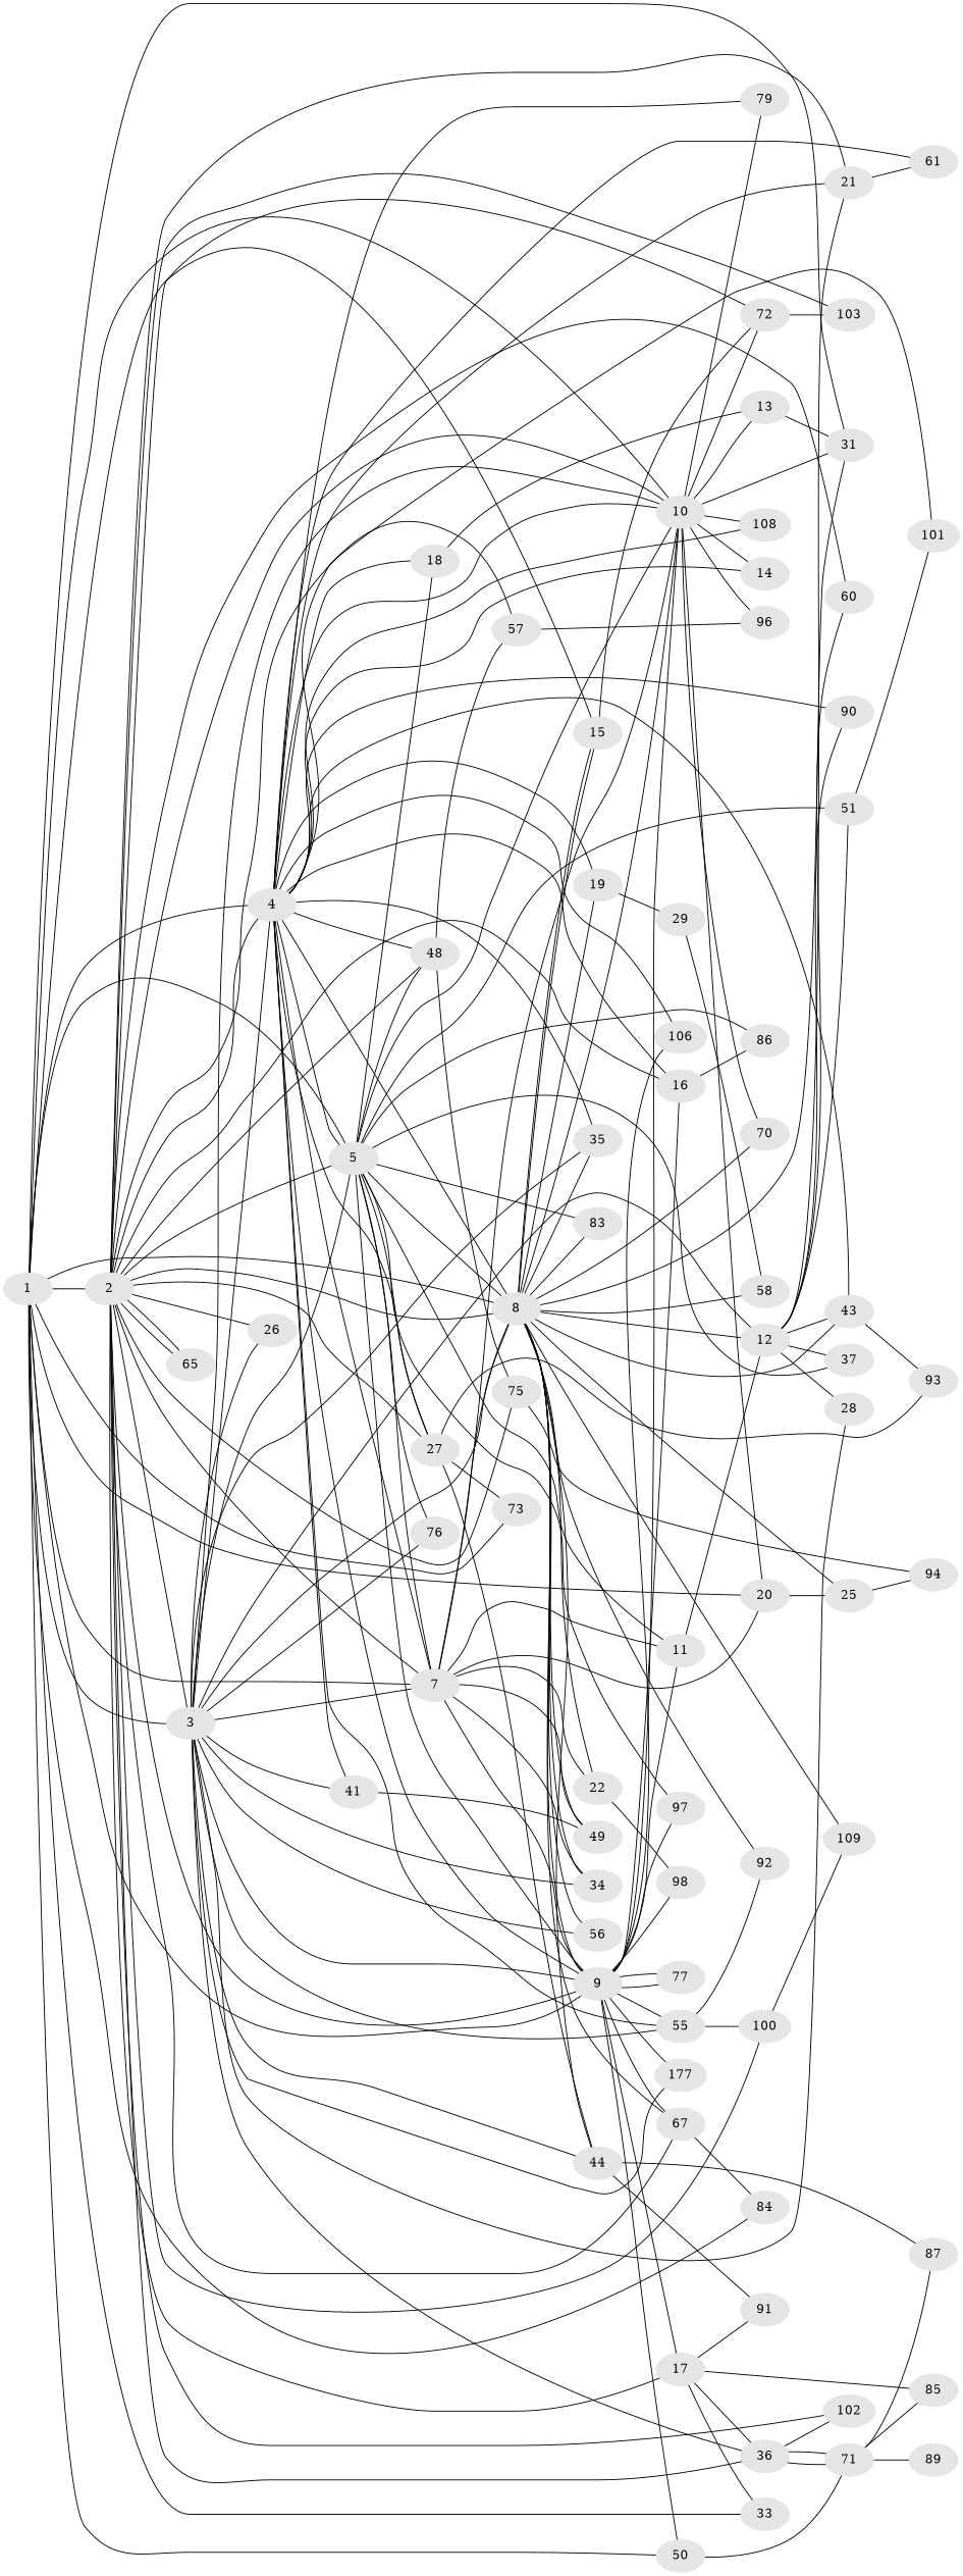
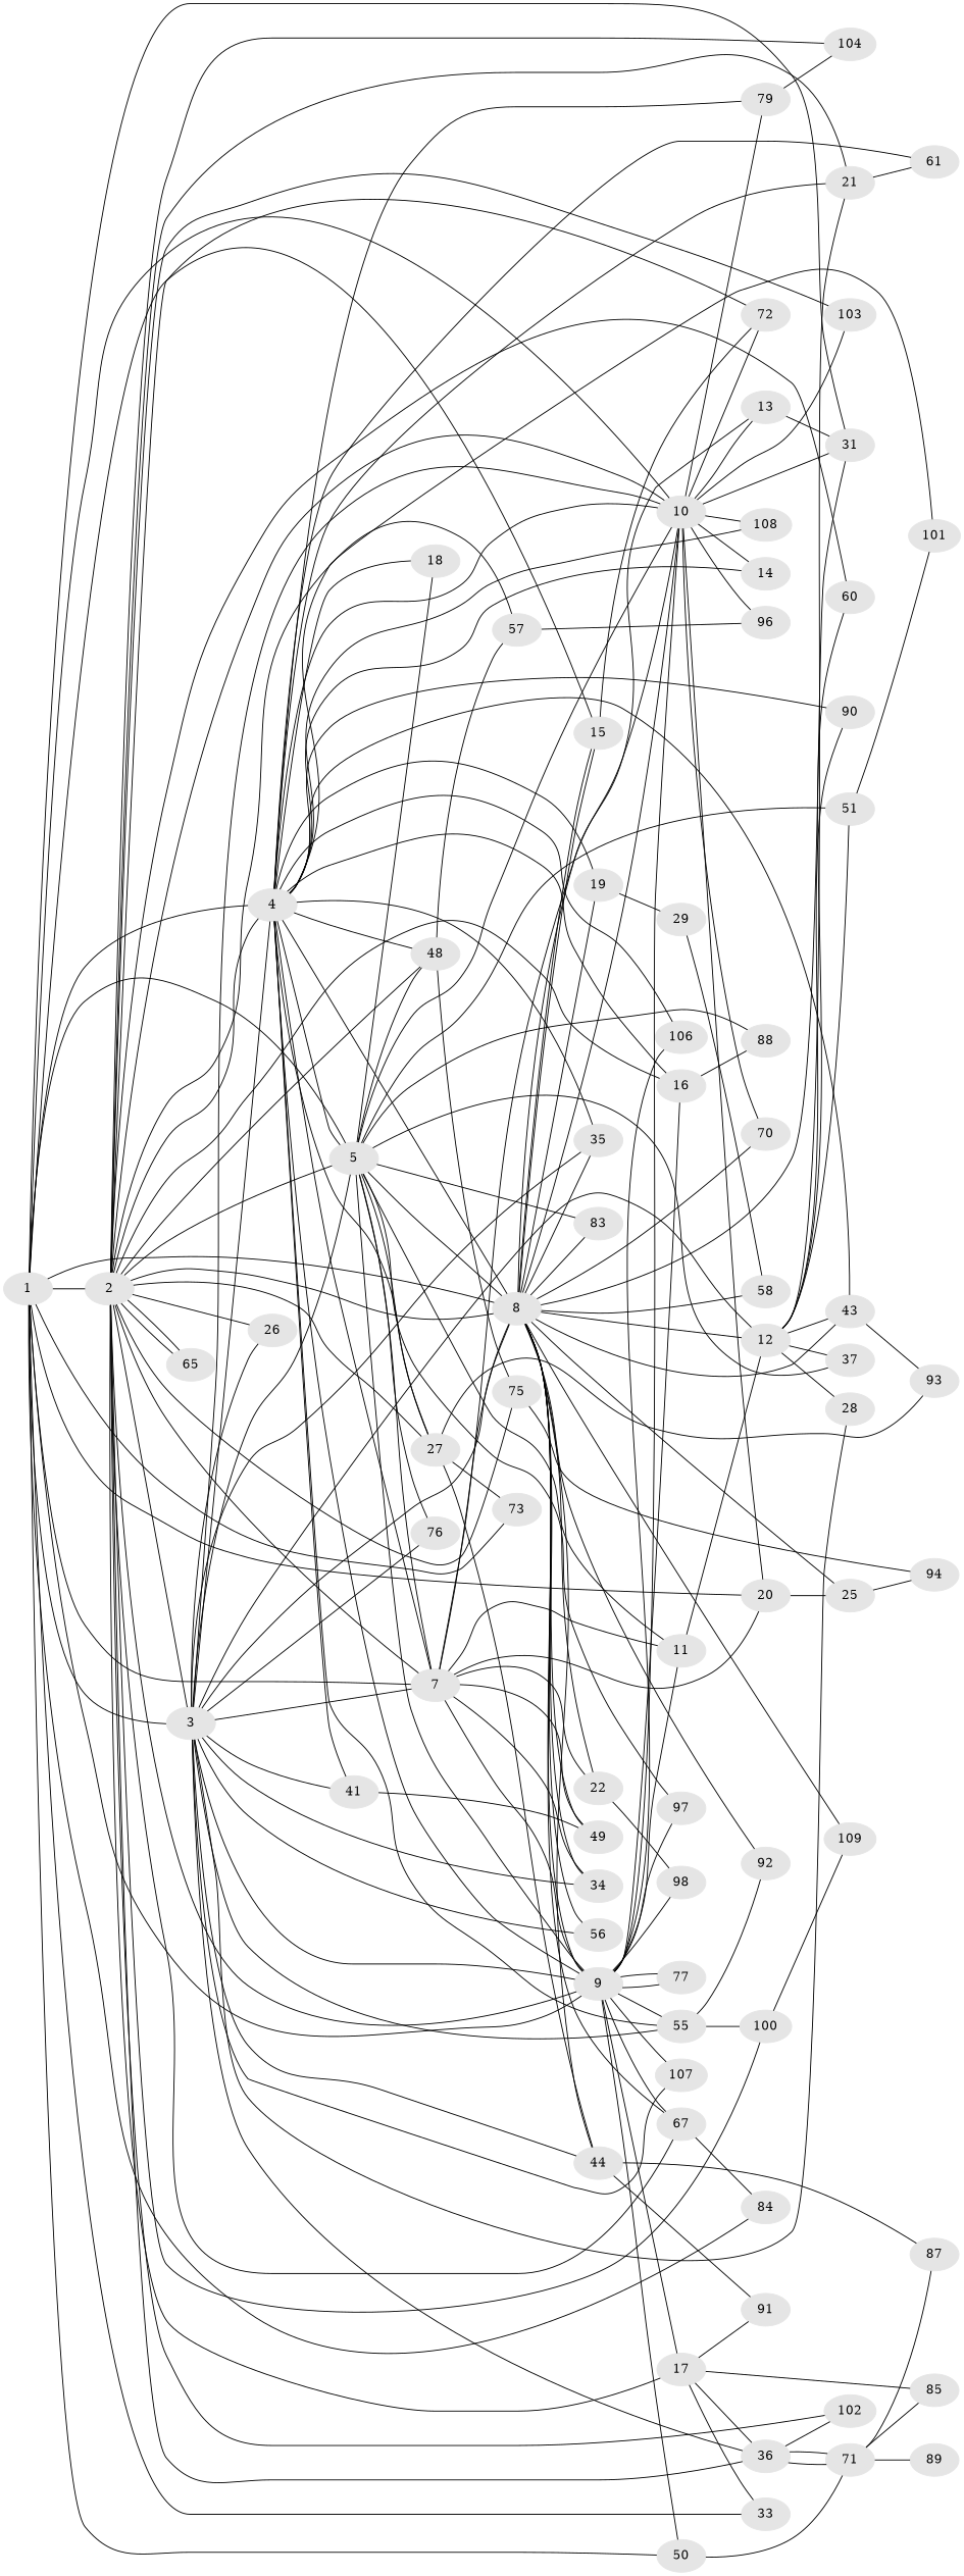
  graph {
    rankdir=LR
    node [color=gray90 style=filled]
    1 [super="+78"]
    2 [super="+63"]
    3 [super="+53"]
    4 [super="+45"]
    5 [super="+6"]
    7 [super="+32"]
    8 [super="+47"]
    9
    10 [super="+54"]
    15 [super="+59"]
    20
    31 [super="+39"]
    33 [super="+66"]
    50 [super="+81"]
    73
    84
    16 [super="+24"]
    17 [super="+38"]
    21 [super="+23"]
    26
    27 [super="+30"]
    36 [super="+52"]
    48 [super="+68"]
    57
    60
    65
    67 [super="+86"]
    72 [super="+95"]
    75
    100
    102
    103
+   104
    12 [super="+40"]
    28
    34 [super="+46"]
    35
    41
    44 [super="+74"]
    55 [super="+69"]
    56
    76
-   107 [label=177]
+   107
    14
    18
    19
    43 [super="+92"]
    61
    79
    90
    101
    106
    108
    11
    37
    51
    83 [super="+105"]
-   88 [label=86]
+   88
    97
    22
    49 [super="+64"]
    13 [super="+82"]
    25
    58
    n65 [label=92]
    70
    109
    77
    98
    96
    29
    71
    85
    91
    93
    94
    87
    89
    1 -- 2 [weight=2]
    1 -- 3
    1 -- 4
    1 -- 5 [weight=2]
    1 -- 7
    1 -- 8 [weight=2]
    1 -- 9
    1 -- 10
    1 -- 15
    1 -- 20
    1 -- 31
    1 -- 33 [weight=2]
    1 -- 50
    1 -- 73
    1 -- 84
    2 -- 3
    2 -- 4
    2 -- 5 [weight=2]
    2 -- 7
    2 -- 8 [weight=2]
    2 -- 9
    2 -- 10
    2 -- 16
    2 -- 17 [weight=2]
    2 -- 21
    2 -- 26
    2 -- 27
    2 -- 36
    2 -- 48
    2 -- 57
    2 -- 60
    2 -- 65
    2 -- 65
    2 -- 67
    2 -- 72
    2 -- 75
    2 -- 100
    2 -- 102
    2 -- 103
+   2 -- 104
    3 -- 4 [weight=2]
    3 -- 5 [weight=2]
    3 -- 7
    3 -- 8
    3 -- 9
    3 -- 10
    3 -- 26
    3 -- 36
    3 -- 12
    3 -- 28
    3 -- 34
    3 -- 35
    3 -- 41
    3 -- 44
    3 -- 55
    3 -- 56
    3 -- 76
    3 -- 107
    4 -- 5 [weight=2]
    4 -- 7
    4 -- 8
    4 -- 9
    4 -- 10
    4 -- 16
    4 -- 21
    4 -- 27
    4 -- 48
    4 -- 35
    4 -- 41
    4 -- 55
    4 -- 14
    4 -- 18
    4 -- 19
    4 -- 43
    4 -- 61
    4 -- 79
    4 -- 90
    4 -- 101
    4 -- 106
    4 -- 108
    5 -- 7 [weight=2]
    5 -- 8 [weight=2]
    5 -- 9 [weight=2]
    5 -- 10 [weight=2]
    5 -- 27
    5 -- 48
    5 -- 76
    5 -- 18
    5 -- 11
    5 -- 37
    5 -- 51
    5 -- 83 [weight=2]
    5 -- 88
    5 -- 97
    7 -- 8
    7 -- 9
    7 -- 10
    7 -- 20
    7 -- 34
    7 -- 11
    7 -- 22
    7 -- 49
    8 -- 9
    8 -- 10
    8 -- 15
    8 -- 15
    8 -- 31
    8 -- 67
    8 -- 12
    8 -- 34
    8 -- 35
    8 -- 44
    8 -- 56
    8 -- 19
    8 -- 43
    8 -- 83
    8 -- 22
    8 -- 49
-   18 -- 13
+   8 -- 13
    8 -- 25
    8 -- 58
    8 -- n65
    8 -- 70
    8 -- 109
    9 -- 10
    9 -- 50
    9 -- 16
    9 -- 17
    9 -- 67
    9 -- 55
    9 -- 107
    9 -- 106
    9 -- 11
    9 -- 97
    9 -- 77
    9 -- 77
    9 -- 98
    10 -- 20
    10 -- 31
    10 -- 72
-   72 -- 103
+   10 -- 103
    10 -- 14
    10 -- 79
    10 -- 108
    10 -- 13
    10 -- 70
    10 -- 96
    15 -- 72
    20 -- 25
    50 -- 71
    16 -- 88
    17 -- 33
    17 -- 36
    17 -- 85
    17 -- 91
    21 -- 61
    27 -- 73
    27 -- 44
    27 -- 93
    36 -- 102
    36 -- 71
    36 -- 71
    48 -- 57
    48 -- 75
    57 -- 96
    67 -- 84
    75 -- 94
    100 -- 109
    12 -- 21
    12 -- 60
    12 -- 28
    12 -- 43
    12 -- 90
    12 -- 37
    12 -- 51
    41 -- 49
    44 -- 91
    44 -- 87
    55 -- 100
    55 -- n65
    19 -- 29
    43 -- 93
+   79 -- 104
    11 -- 12
    51 -- 101
    22 -- 98
    13 -- 31
    25 -- 94
    29 -- 58
    71 -- 85
    71 -- 87
    71 -- 89
  }
